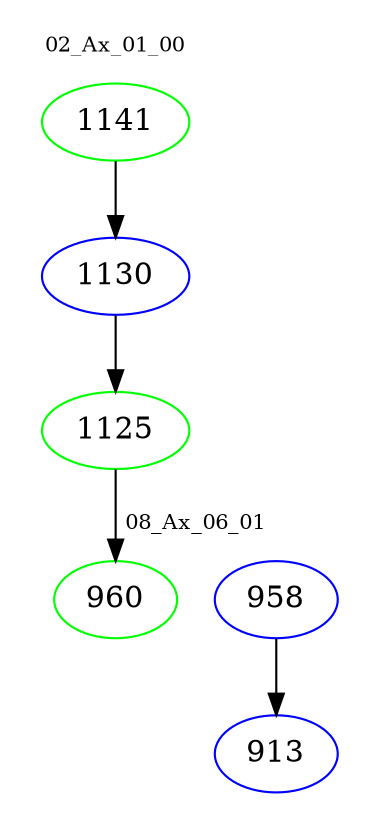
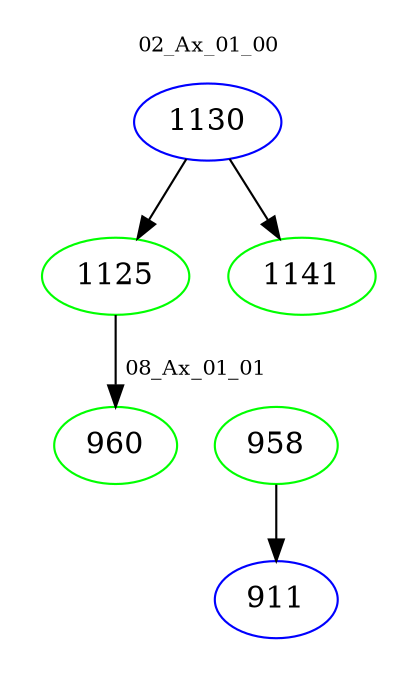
  digraph {
    node [color=blue]
    edge [color=black]
-   n1 [label=958]
-   n2 [label=913]
+   n1 [color=green label=958]
+   n2 [label=911]
    n3 [color=green label=960]
    n4 [label=1130]
    n5 [color=green label=1125]
    n6 [color=green label=1141]
    subgraph cluster_1 {
      color=white
      fontsize=10
-     label="08_Ax_06_01"
+     label="08_Ax_01_01"
      n1
      n2
      n3
    }
    subgraph cluster_2 {
      color=white
      fontsize=10
      label="02_Ax_01_00"
      n4
      n5
      n6
    }
    n1 -> n2
    n4 -> n5
-   n6 -> n4
+   n4 -> n6
    n5 -> n3
  }
